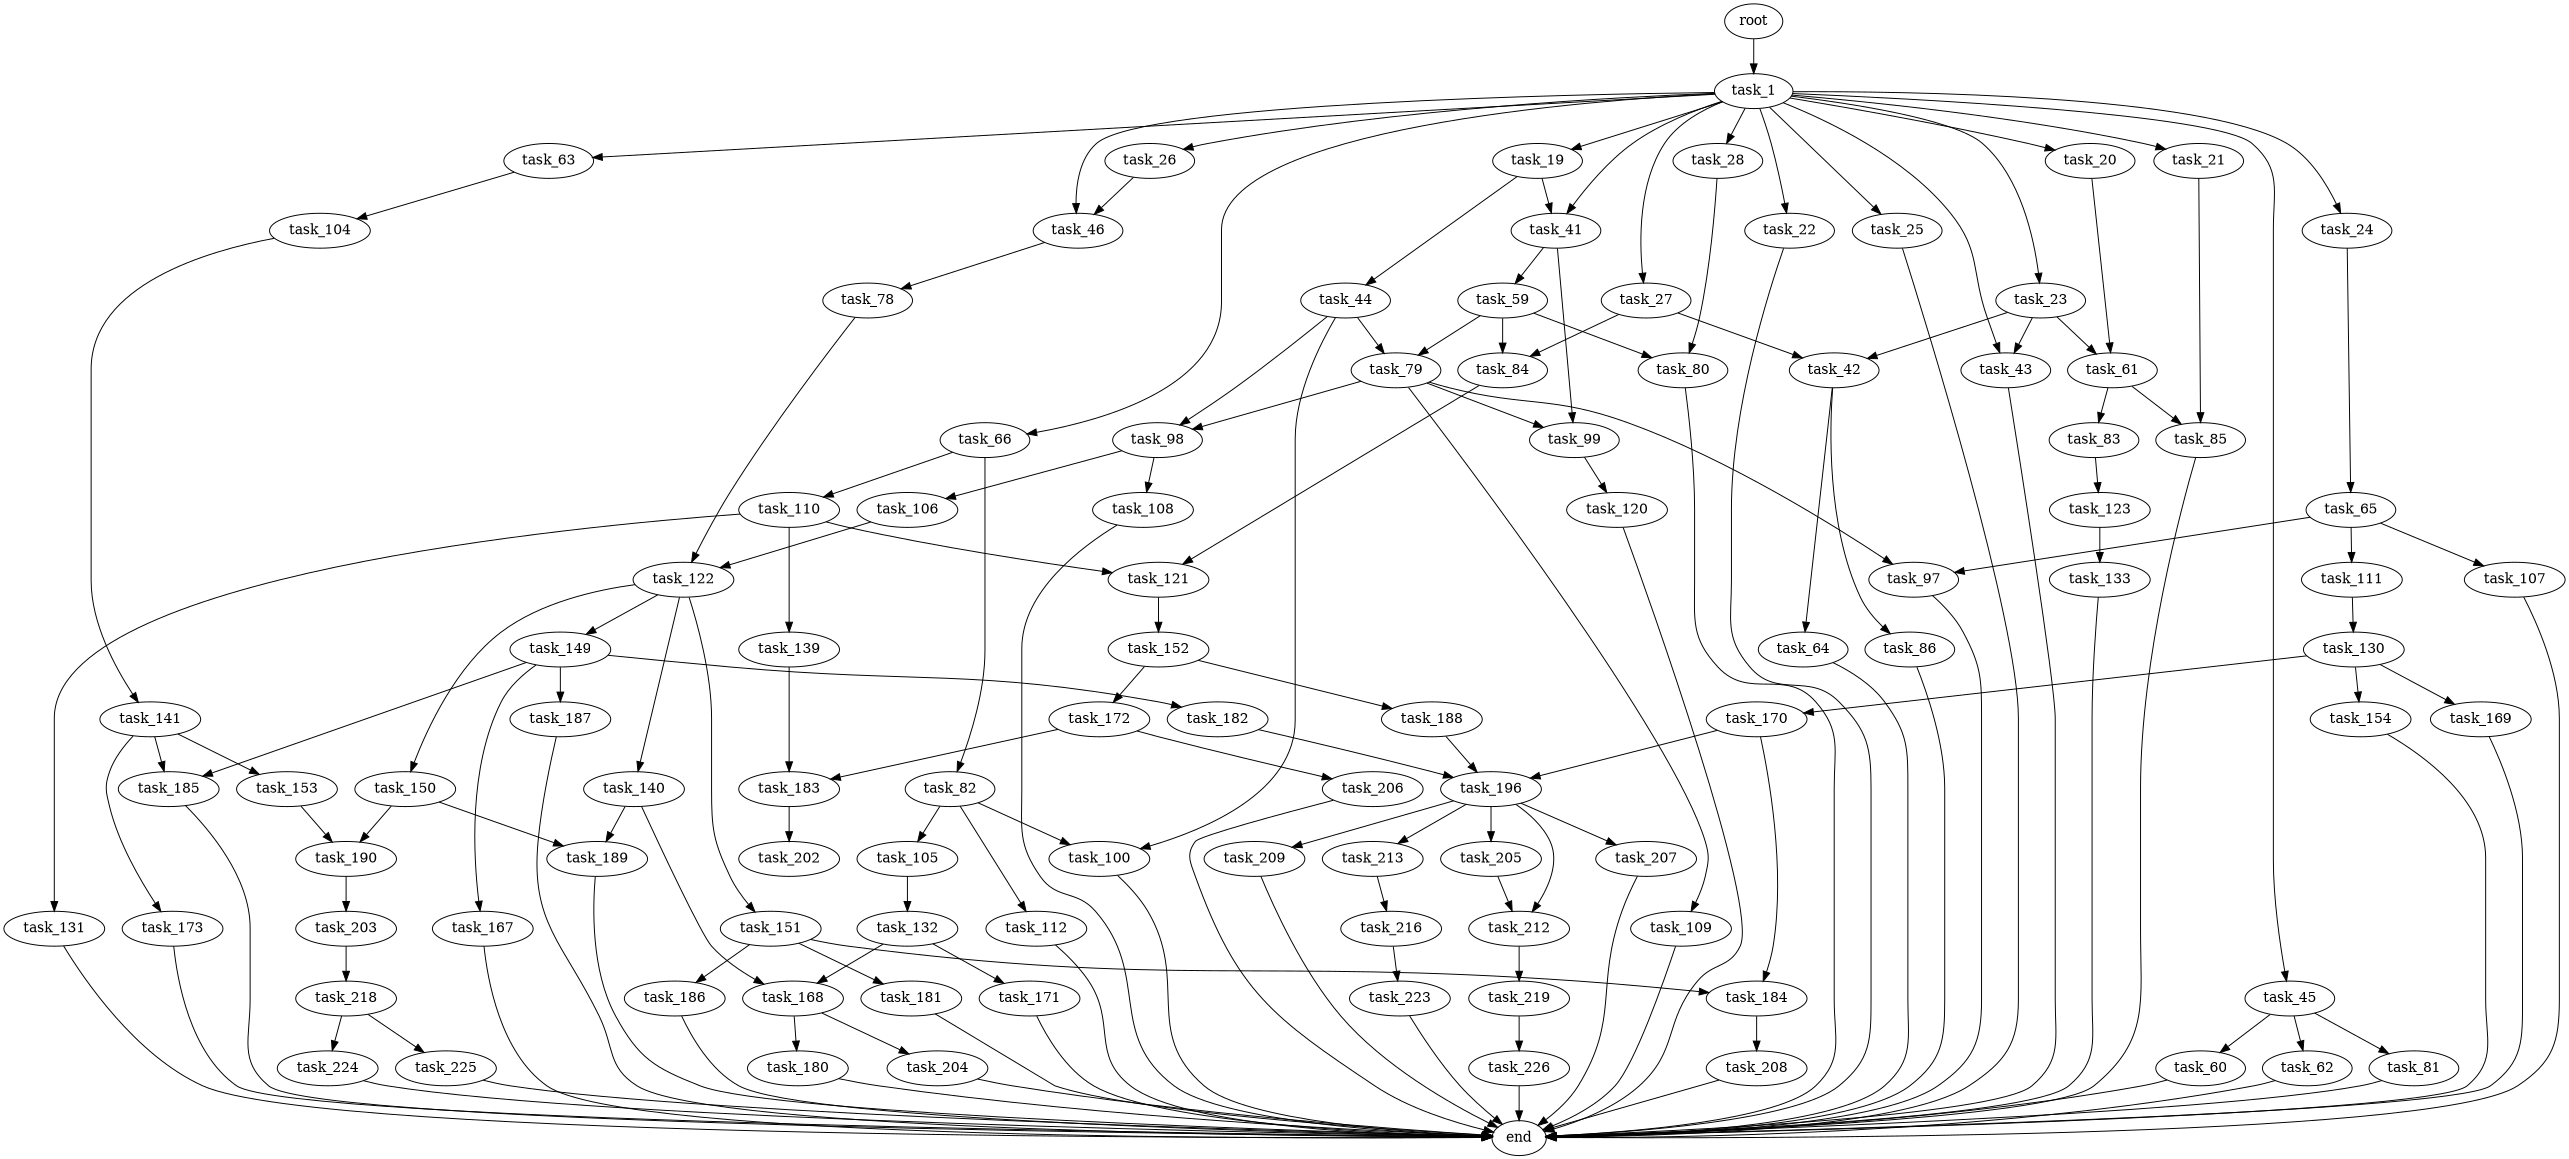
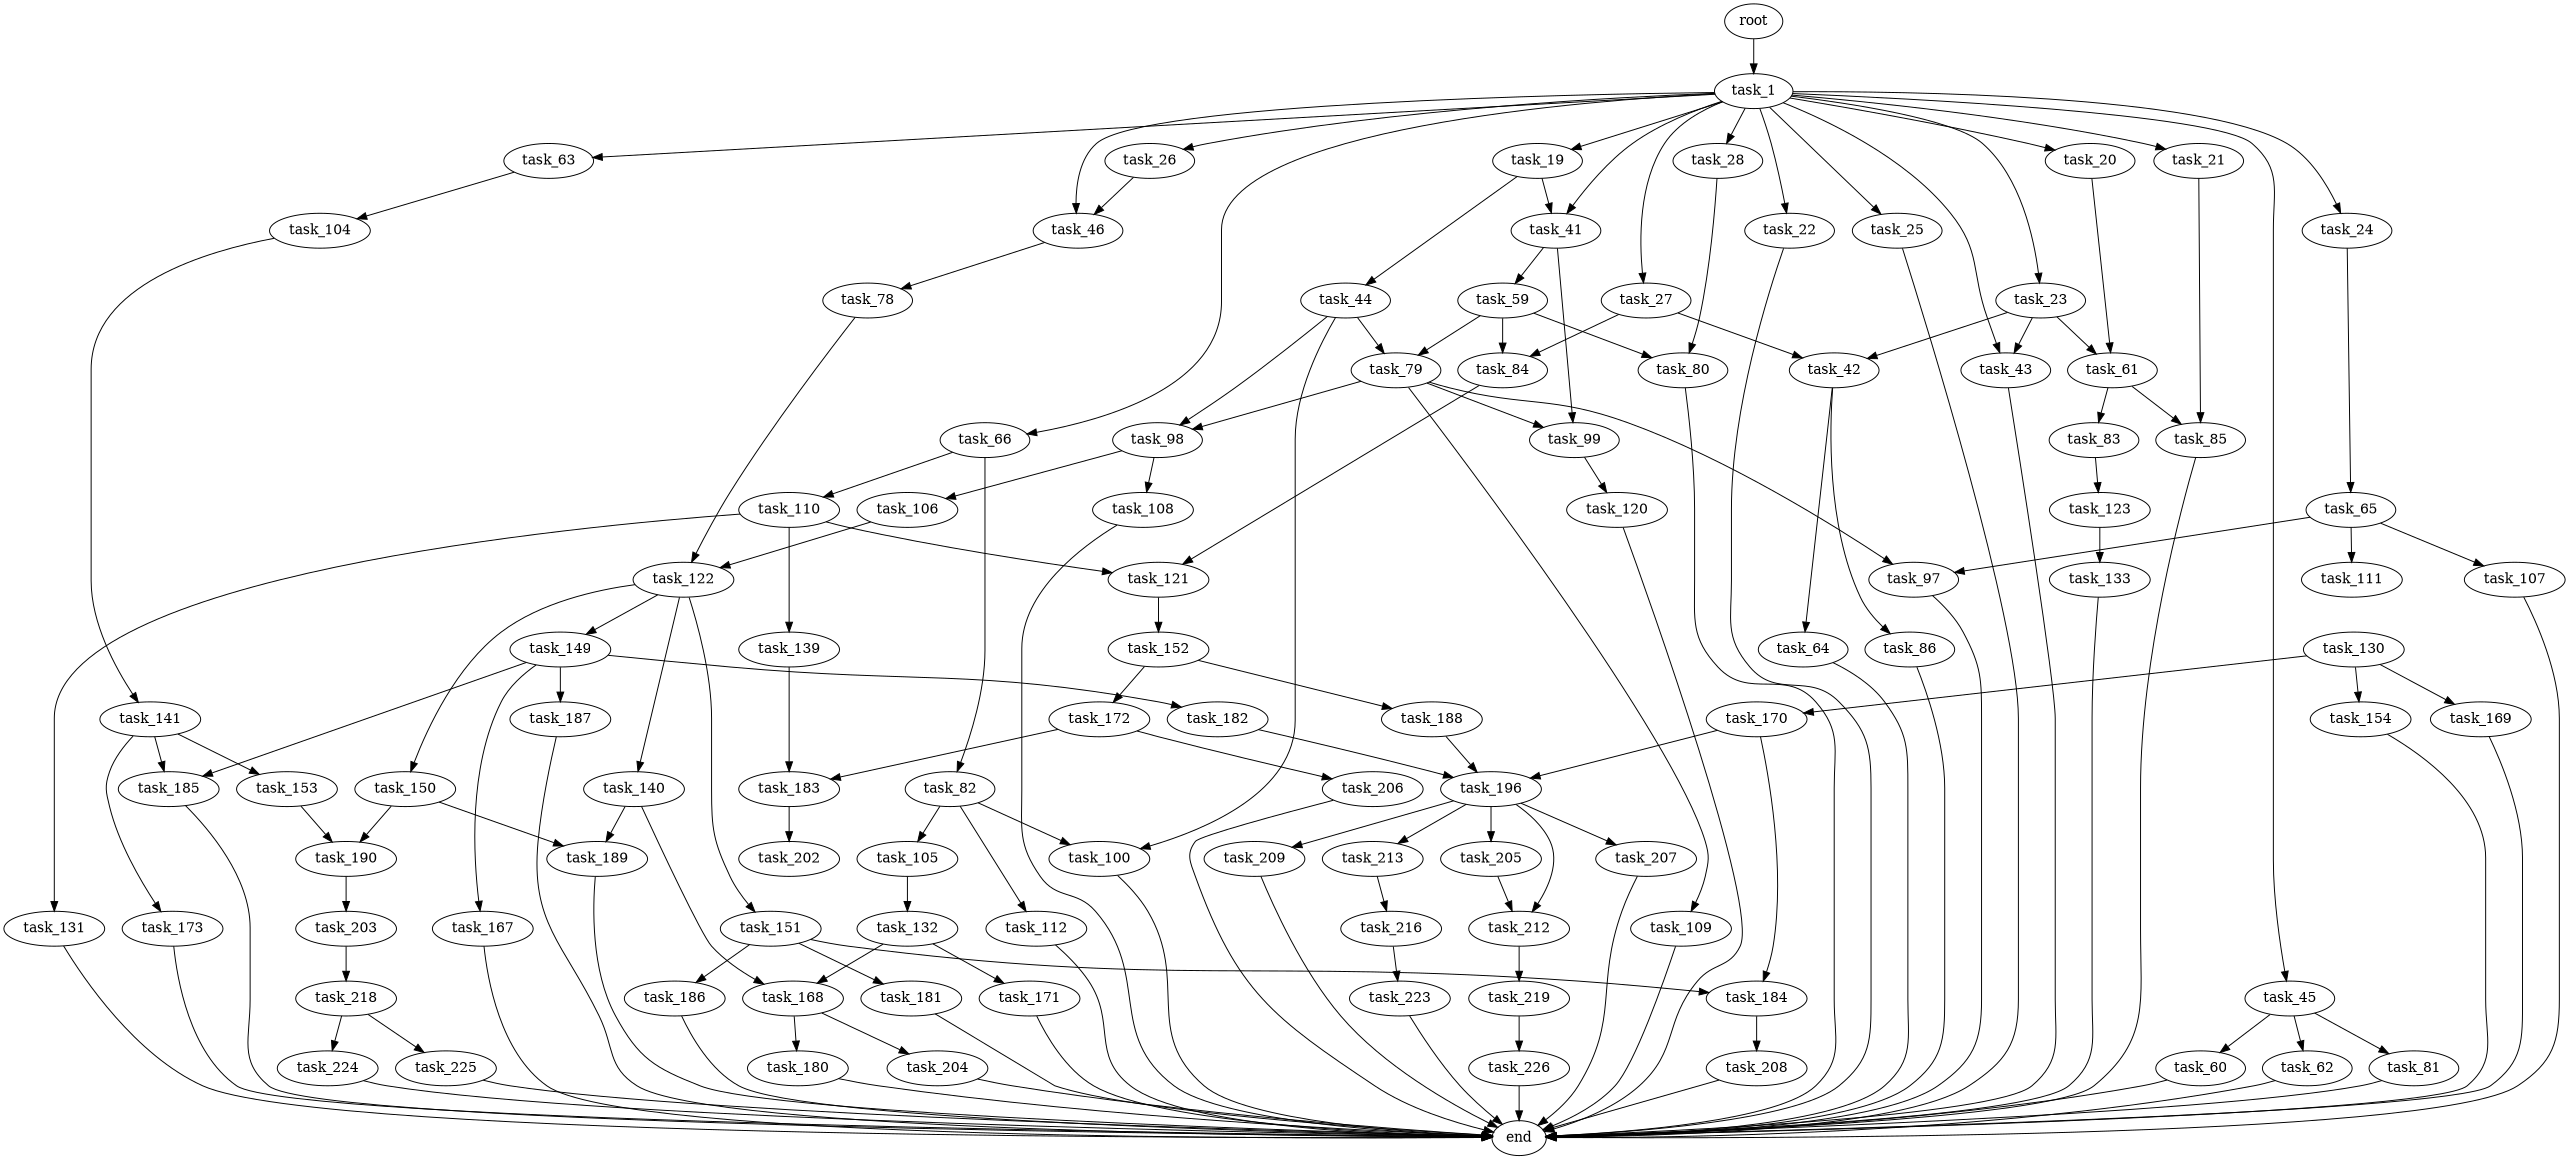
  digraph {
    root
    task_1
    task_19
    task_20
    task_21
    task_22
    task_23
    task_24
    task_25
    task_26
    task_27
    task_28
    task_41
    task_43
    task_45
    task_46
    task_63
    task_66
    task_44
    task_61
    task_85
    end
    task_42
    task_65
    task_84
    task_80
    task_59
    task_99
    task_60
    task_62
    task_81
    task_78
    task_104
    task_82
    task_110
    task_79
    task_98
    task_100
    task_83
    task_64
    task_86
    task_97
    task_107
    task_111
    task_121
    task_120
    task_109
    task_106
    task_108
    task_122
    task_123
    task_141
    task_130
    task_105
    task_112
    task_131
    task_139
    task_140
    task_149
    task_150
    task_151
    task_132
    task_133
    task_152
    task_153
    task_173
    task_185
    task_168
    task_171
    task_183
    task_154
    task_169
    task_170
    task_172
    task_188
    task_189
    task_167
    task_182
    task_187
    task_190
    task_181
    task_184
    task_186
    task_196
    task_180
    task_204
    task_202
    task_203
    task_208
    task_206
    task_205
    task_207
    task_209
    task_212
    task_213
    task_218
    task_219
    task_216
    task_224
    task_225
    task_226
    task_223
    root -> task_1
    task_1 -> task_19
    task_1 -> task_20
    task_1 -> task_21
    task_1 -> task_22
    task_1 -> task_23
    task_1 -> task_24
    task_1 -> task_25
    task_1 -> task_26
    task_1 -> task_27
    task_1 -> task_28
    task_1 -> task_41
    task_1 -> task_43
    task_1 -> task_45
    task_1 -> task_46
    task_1 -> task_63
    task_1 -> task_66
    task_19 -> task_41
    task_19 -> task_44
    task_20 -> task_61
    task_21 -> task_85
    task_22 -> end
    task_23 -> task_43
    task_23 -> task_61
    task_23 -> task_42
    task_24 -> task_65
    task_25 -> end
    task_26 -> task_46
    task_27 -> task_42
    task_27 -> task_84
    task_28 -> task_80
    task_41 -> task_59
    task_41 -> task_99
    task_43 -> end
    task_45 -> task_60
    task_45 -> task_62
    task_45 -> task_81
    task_46 -> task_78
    task_63 -> task_104
    task_66 -> task_82
    task_66 -> task_110
    task_44 -> task_79
    task_44 -> task_98
    task_44 -> task_100
    task_61 -> task_85
    task_61 -> task_83
    task_85 -> end
    task_42 -> task_64
    task_42 -> task_86
    task_65 -> task_97
    task_65 -> task_107
    task_65 -> task_111
    task_84 -> task_121
    task_80 -> end
    task_59 -> task_84
    task_59 -> task_80
    task_59 -> task_79
    task_99 -> task_120
    task_60 -> end
    task_62 -> end
    task_81 -> end
    task_78 -> task_122
    task_104 -> task_141
    task_82 -> task_100
    task_82 -> task_105
    task_82 -> task_112
    task_110 -> task_121
    task_110 -> task_131
    task_110 -> task_139
    task_79 -> task_99
    task_79 -> task_98
    task_79 -> task_97
    task_79 -> task_109
    task_98 -> task_106
    task_98 -> task_108
    task_100 -> end
    task_83 -> task_123
    task_64 -> end
    task_86 -> end
    task_97 -> end
    task_107 -> end
-   task_111 -> task_130
    task_121 -> task_152
    task_120 -> end
    task_109 -> end
    task_106 -> task_122
    task_108 -> end
    task_122 -> task_140
    task_122 -> task_149
    task_122 -> task_150
    task_122 -> task_151
    task_123 -> task_133
    task_141 -> task_153
    task_141 -> task_173
    task_141 -> task_185
    task_130 -> task_154
    task_130 -> task_169
    task_130 -> task_170
    task_105 -> task_132
    task_112 -> end
    task_131 -> end
    task_139 -> task_183
    task_140 -> task_168
    task_140 -> task_189
    task_149 -> task_185
    task_149 -> task_167
    task_149 -> task_182
    task_149 -> task_187
    task_150 -> task_189
    task_150 -> task_190
    task_151 -> task_181
    task_151 -> task_184
    task_151 -> task_186
    task_132 -> task_168
    task_132 -> task_171
    task_133 -> end
    task_152 -> task_172
    task_152 -> task_188
    task_153 -> task_190
    task_173 -> end
    task_185 -> end
    task_168 -> task_180
    task_168 -> task_204
    task_171 -> end
    task_183 -> task_202
    task_154 -> end
    task_169 -> end
    task_170 -> task_184
    task_170 -> task_196
    task_172 -> task_183
    task_172 -> task_206
    task_188 -> task_196
    task_189 -> end
    task_167 -> end
    task_182 -> task_196
    task_187 -> end
    task_190 -> task_203
    task_181 -> end
    task_184 -> task_208
    task_186 -> end
    task_196 -> task_205
    task_196 -> task_207
    task_196 -> task_209
    task_196 -> task_212
    task_196 -> task_213
    task_180 -> end
    task_204 -> end
    task_203 -> task_218
    task_208 -> end
    task_206 -> end
    task_205 -> task_212
    task_207 -> end
    task_209 -> end
    task_212 -> task_219
    task_213 -> task_216
    task_218 -> task_224
    task_218 -> task_225
    task_219 -> task_226
    task_216 -> task_223
    task_224 -> end
    task_225 -> end
    task_226 -> end
    task_223 -> end
  }
